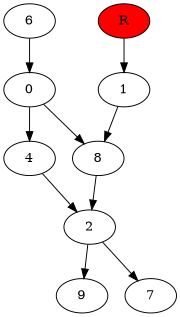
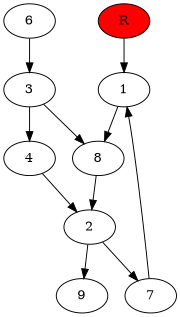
  digraph {
    1
    8
    4
    2
    7
    9
-   3 [label=0]
+   3
    6
    R [fillcolor="#ff0000" style=filled]
    1 -> 8
    8 -> 2
    4 -> 2
    2 -> 7
    2 -> 9
+   7 -> 1
    3 -> 8
    3 -> 4
    6 -> 3
    R -> 1
  }
